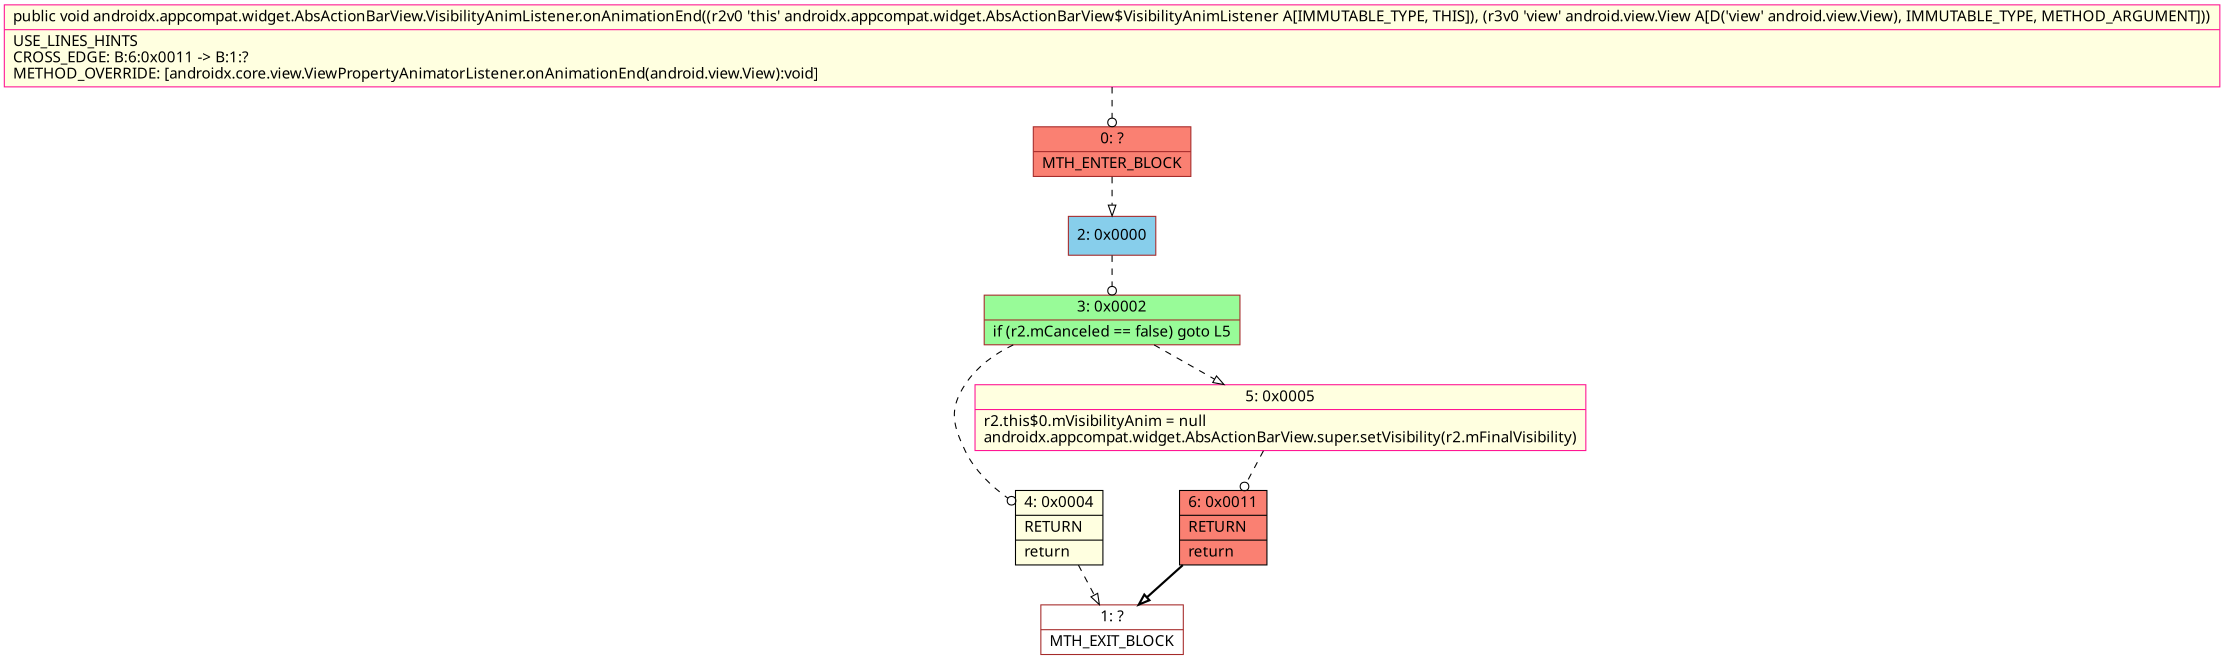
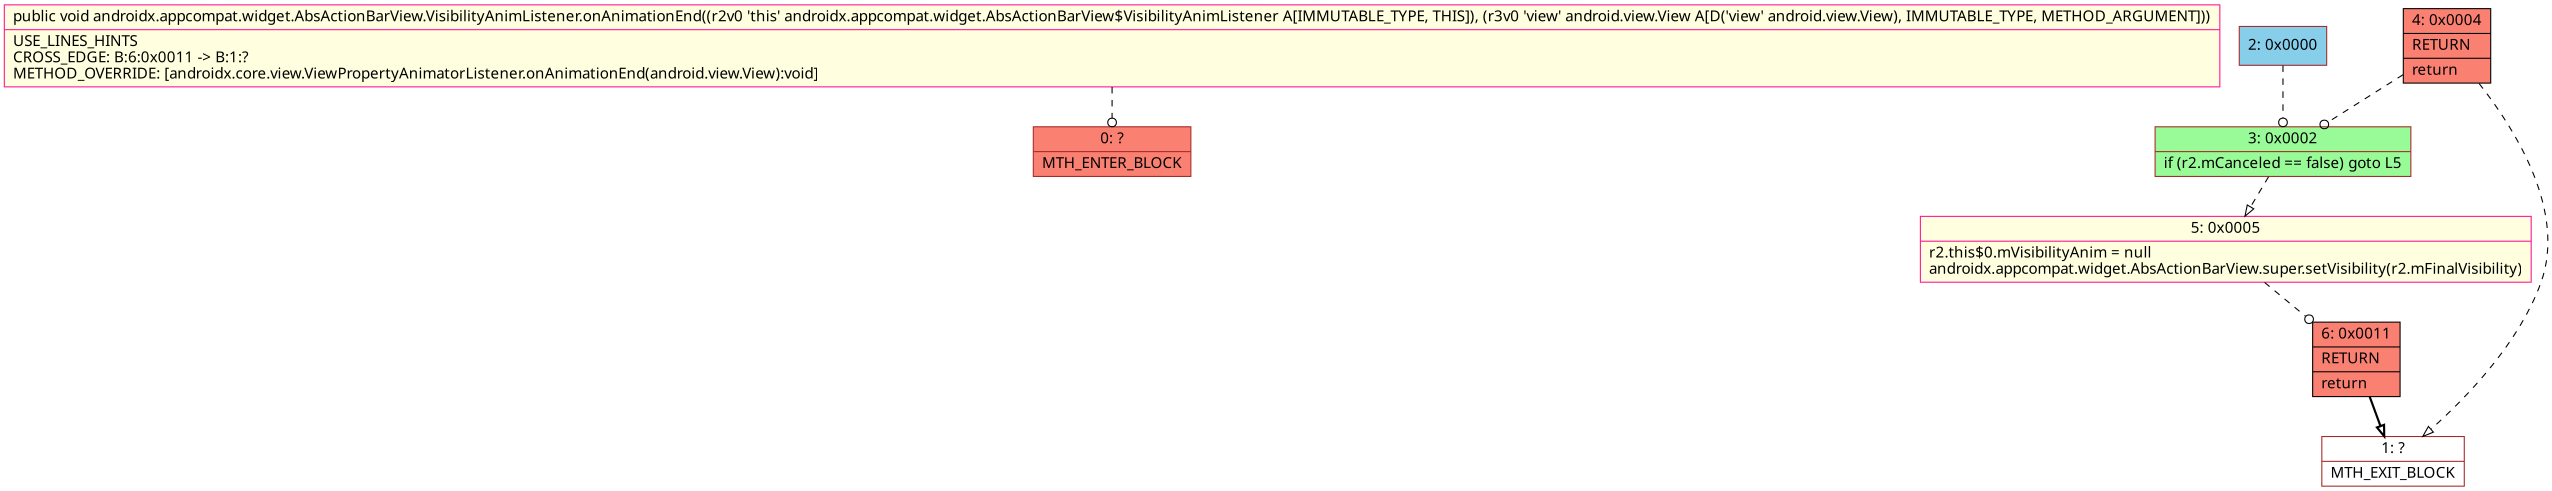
  digraph {
    fontname="Noto Sans"
    node [color=brown fillcolor=salmon fontname="Noto Sans" shape=record style=filled]
    edge [arrowhead=onormal fontname="Noto Sans" style=dashed]
    n1 [label="{0\:\ ?|MTH_ENTER_BLOCK\l}"]
    n2 [fillcolor=skyblue label="{2\:\ 0x0000}"]
    n3 [fillcolor=palegreen label="{3\:\ 0x0002|if (r2.mCanceled == false) goto L5\l}"]
-   n4 [color=black fillcolor=lightyellow label="{4\:\ 0x0004|RETURN\l|return\l}"]
+   n4 [color=black label="{4\:\ 0x0004|RETURN\l|return\l}"]
    n5 [color=deeppink fillcolor=lightyellow label="{5\:\ 0x0005|r2.this$0.mVisibilityAnim = null\landroidx.appcompat.widget.AbsActionBarView.super.setVisibility(r2.mFinalVisibility)\l}"]
    n6 [fillcolor=white label="{1\:\ ?|MTH_EXIT_BLOCK\l}"]
    n7 [color=black label="{6\:\ 0x0011|RETURN\l|return\l}"]
    n8 [color=deeppink fillcolor=lightyellow label="{public void androidx.appcompat.widget.AbsActionBarView.VisibilityAnimListener.onAnimationEnd((r2v0 'this' androidx.appcompat.widget.AbsActionBarView$VisibilityAnimListener A[IMMUTABLE_TYPE, THIS]), (r3v0 'view' android.view.View A[D('view' android.view.View), IMMUTABLE_TYPE, METHOD_ARGUMENT]))  | USE_LINES_HINTS\lCROSS_EDGE: B:6:0x0011 \-\> B:1:?\lMETHOD_OVERRIDE: [androidx.core.view.ViewPropertyAnimatorListener.onAnimationEnd(android.view.View):void]\l}"]
-   n1 -> n2
    n2 -> n3 [arrowhead=odot]
-   n3 -> n4 [arrowhead=odot]
+   n4 -> n3 [arrowhead=odot]
    n3 -> n5
    n4 -> n6
    n5 -> n7 [arrowhead=odot]
    n7 -> n6 [style=bold]
    n8 -> n1 [arrowhead=odot]
  }
